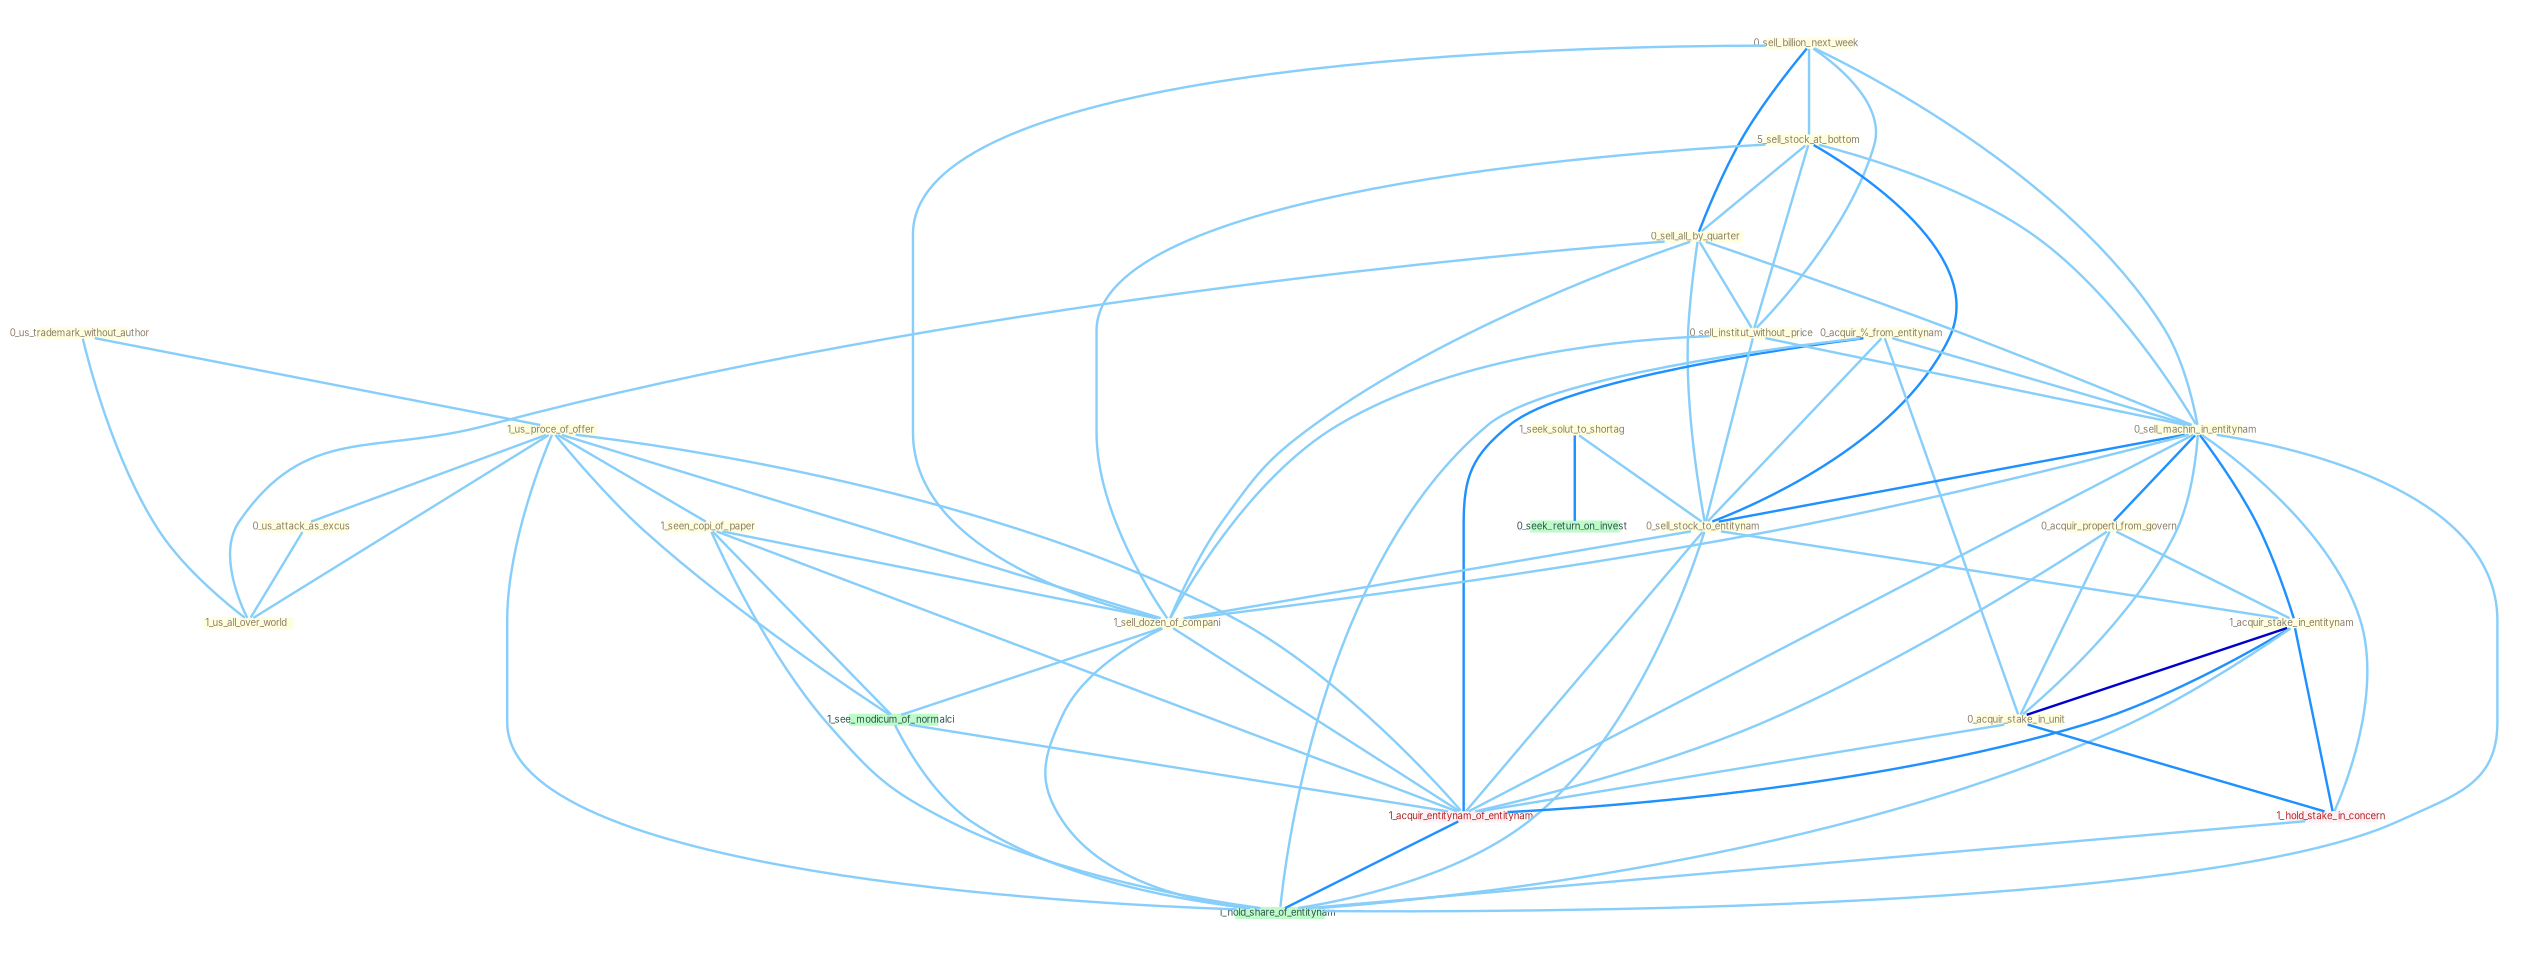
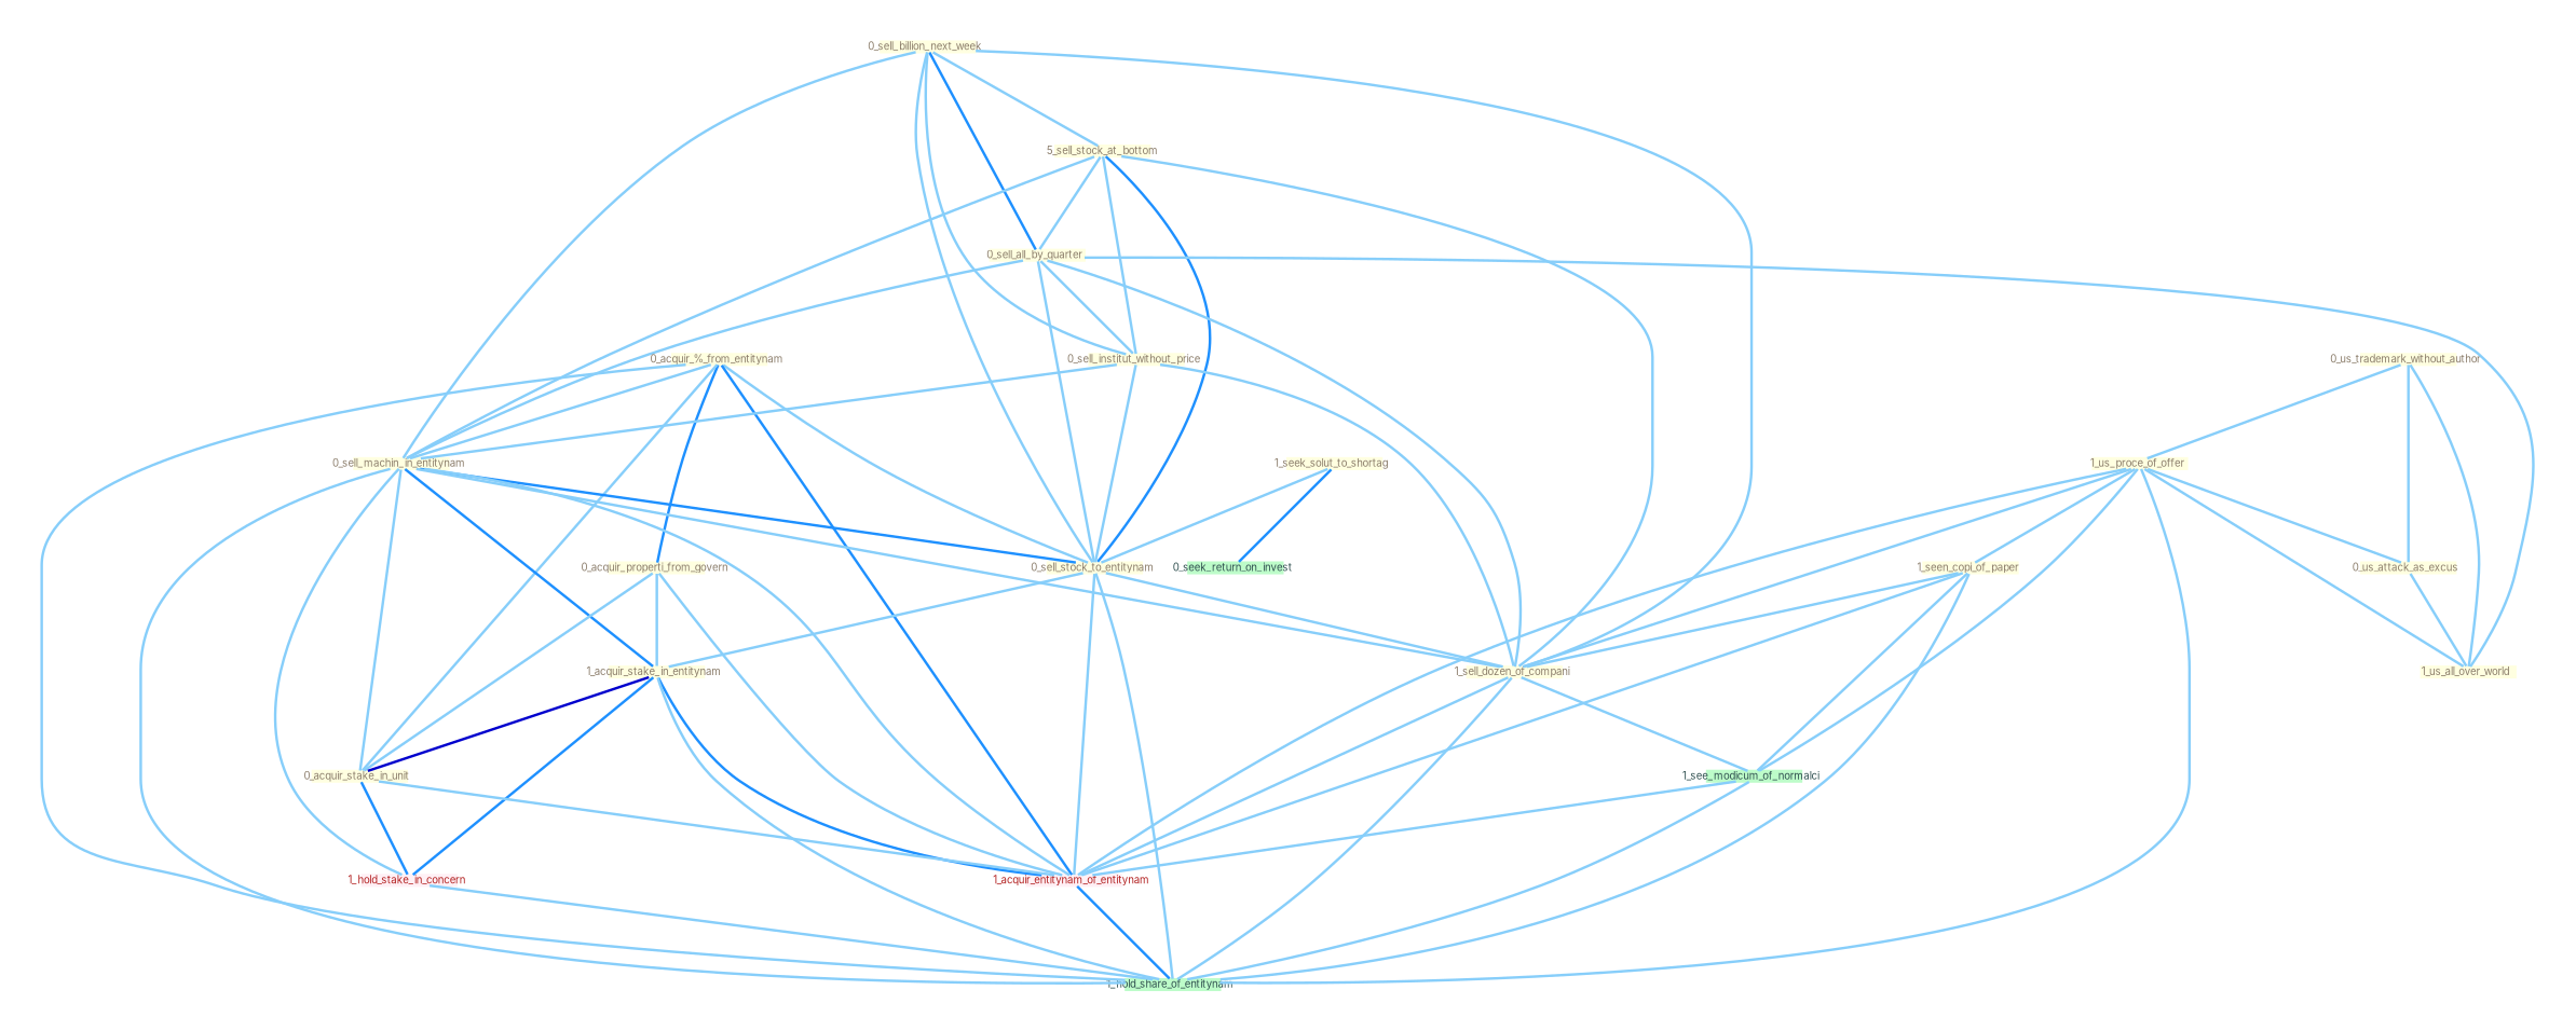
  graph {
    fontname=Inter
    node [color="#ffffe0" fixedsize=true fontcolor="#8b7d6b" fontname=Inter fontsize=4 shape=polygon style=filled]
    edge [color="#87cefa" fontname=Inter w=1]
    "0_us_trademark_without_author " [height=.06 width=.5]
    "0_sell_billion_next_week " [height=.06 width=.5]
    "1_us_proce_of_offer " [height=.06 width=.5]
    "1_seen_copi_of_paper " [height=.06 width=.5]
    n5 [height=.06 label="5_sell_stock_at_bottom" width=.5]
    "0_sell_all_by_quarter " [height=.06 width=.5]
    "0_us_attack_as_excus " [height=.06 width=.5]
    "1_us_all_over_world " [height=.06 width=.5]
    "0_acquir_%_from_entitynam " [height=.06 width=.5]
    "1_seek_solut_to_shortag " [height=.06 width=.5]
    "0_sell_institut_without_price " [height=.06 width=.5]
    "0_sell_machin_in_entitynam " [height=.06 width=.5]
    "0_sell_stock_to_entitynam " [height=.06 width=.5]
    "1_sell_dozen_of_compani " [height=.06 width=.5]
    "0_acquir_properti_from_govern " [height=.06 width=.5]
    "1_acquir_stake_in_entitynam " [height=.06 width=.5]
    "0_acquir_stake_in_unit " [height=.06 width=.5]
    "1_hold_stake_in_concern " [color="#fff0f5" fontcolor="#b22222" height=.06 width=.5]
    "1_acquir_entitynam_of_entitynam " [color="#fff0f5" fontcolor="#b22222" height=.06 width=.5]
    "1_see_modicum_of_normalci " [color="#BDFCC9" fontcolor="#2f4f4f" height=.06 width=.5]
    "1_hold_share_of_entitynam " [color="#BDFCC9" fontcolor="#2f4f4f" height=.06 width=.5]
    "0_seek_return_on_invest " [color="#BDFCC9" fontcolor="#2f4f4f" height=.06 width=.5]
    subgraph sub_1 {
      "0_us_trademark_without_author "
      "0_sell_billion_next_week "
      "1_us_proce_of_offer "
      "1_seen_copi_of_paper "
      n5
      "0_sell_all_by_quarter "
      "0_us_attack_as_excus "
      "1_us_all_over_world "
      "0_acquir_%_from_entitynam "
      "1_seek_solut_to_shortag "
      "0_sell_institut_without_price "
      "0_sell_machin_in_entitynam "
      "0_sell_stock_to_entitynam "
      "1_sell_dozen_of_compani "
      "0_acquir_properti_from_govern "
      "1_acquir_stake_in_entitynam "
      "0_acquir_stake_in_unit "
    }
    subgraph sub_2 {
      "1_hold_stake_in_concern "
      "1_acquir_entitynam_of_entitynam "
    }
    "0_us_trademark_without_author " -- "1_us_proce_of_offer "
+   "0_us_trademark_without_author " -- "0_us_attack_as_excus "
    "0_us_trademark_without_author " -- "1_us_all_over_world "
    "0_sell_billion_next_week " -- n5
    "0_sell_billion_next_week " -- "0_sell_all_by_quarter " [color="#1e90ff"]
    "0_sell_billion_next_week " -- "0_sell_institut_without_price "
    "0_sell_billion_next_week " -- "0_sell_machin_in_entitynam "
+   "0_sell_billion_next_week " -- "0_sell_stock_to_entitynam "
    "0_sell_billion_next_week " -- "1_sell_dozen_of_compani "
    "1_us_proce_of_offer " -- "1_seen_copi_of_paper "
    "1_us_proce_of_offer " -- "0_us_attack_as_excus "
    "1_us_proce_of_offer " -- "1_us_all_over_world "
    "1_us_proce_of_offer " -- "1_sell_dozen_of_compani "
    "1_us_proce_of_offer " -- "1_acquir_entitynam_of_entitynam "
    "1_us_proce_of_offer " -- "1_see_modicum_of_normalci "
    "1_us_proce_of_offer " -- "1_hold_share_of_entitynam "
    "1_seen_copi_of_paper " -- "1_sell_dozen_of_compani "
    "1_seen_copi_of_paper " -- "1_acquir_entitynam_of_entitynam "
    "1_seen_copi_of_paper " -- "1_see_modicum_of_normalci "
    "1_seen_copi_of_paper " -- "1_hold_share_of_entitynam "
    n5 -- "0_sell_all_by_quarter "
    n5 -- "0_sell_institut_without_price "
    n5 -- "0_sell_machin_in_entitynam "
    n5 -- "0_sell_stock_to_entitynam " [color="#1e90ff" w=2]
    n5 -- "1_sell_dozen_of_compani "
    "0_sell_all_by_quarter " -- "1_us_all_over_world "
    "0_sell_all_by_quarter " -- "0_sell_institut_without_price "
    "0_sell_all_by_quarter " -- "0_sell_machin_in_entitynam "
    "0_sell_all_by_quarter " -- "0_sell_stock_to_entitynam "
    "0_sell_all_by_quarter " -- "1_sell_dozen_of_compani "
    "0_us_attack_as_excus " -- "1_us_all_over_world "
    "0_acquir_%_from_entitynam " -- "0_sell_machin_in_entitynam "
    "0_acquir_%_from_entitynam " -- "0_sell_stock_to_entitynam "
-   "0_sell_machin_in_entitynam " -- "0_acquir_properti_from_govern " [color="#1e90ff" w=2]
+   "0_acquir_%_from_entitynam " -- "0_acquir_properti_from_govern " [color="#1e90ff" w=2]
    "0_acquir_%_from_entitynam " -- "0_acquir_stake_in_unit "
    "0_acquir_%_from_entitynam " -- "1_acquir_entitynam_of_entitynam " [color="#1e90ff" w=2]
    "0_acquir_%_from_entitynam " -- "1_hold_share_of_entitynam "
    "1_seek_solut_to_shortag " -- "0_sell_stock_to_entitynam "
    "1_seek_solut_to_shortag " -- "0_seek_return_on_invest " [color="#1e90ff"]
    "0_sell_institut_without_price " -- "0_sell_machin_in_entitynam "
    "0_sell_institut_without_price " -- "0_sell_stock_to_entitynam "
    "0_sell_institut_without_price " -- "1_sell_dozen_of_compani "
    "0_sell_machin_in_entitynam " -- "0_sell_stock_to_entitynam " [color="#1e90ff" w=2]
    "0_sell_machin_in_entitynam " -- "1_sell_dozen_of_compani "
    "0_sell_machin_in_entitynam " -- "1_acquir_stake_in_entitynam " [color="#1e90ff" w=2]
    "0_sell_machin_in_entitynam " -- "0_acquir_stake_in_unit "
    "0_sell_machin_in_entitynam " -- "1_hold_stake_in_concern "
    "0_sell_machin_in_entitynam " -- "1_acquir_entitynam_of_entitynam "
    "0_sell_machin_in_entitynam " -- "1_hold_share_of_entitynam "
    "0_sell_stock_to_entitynam " -- "1_sell_dozen_of_compani "
    "0_sell_stock_to_entitynam " -- "1_acquir_stake_in_entitynam "
    "0_sell_stock_to_entitynam " -- "1_acquir_entitynam_of_entitynam "
    "0_sell_stock_to_entitynam " -- "1_hold_share_of_entitynam "
    "1_sell_dozen_of_compani " -- "1_acquir_entitynam_of_entitynam "
    "1_sell_dozen_of_compani " -- "1_see_modicum_of_normalci "
    "1_sell_dozen_of_compani " -- "1_hold_share_of_entitynam "
    "0_acquir_properti_from_govern " -- "1_acquir_stake_in_entitynam "
    "0_acquir_properti_from_govern " -- "0_acquir_stake_in_unit "
    "0_acquir_properti_from_govern " -- "1_acquir_entitynam_of_entitynam "
    "1_acquir_stake_in_entitynam " -- "0_acquir_stake_in_unit " [color="#0000cd" w=3]
    "1_acquir_stake_in_entitynam " -- "1_hold_stake_in_concern " [color="#1e90ff" w=2]
    "1_acquir_stake_in_entitynam " -- "1_acquir_entitynam_of_entitynam " [color="#1e90ff" w=2]
    "1_acquir_stake_in_entitynam " -- "1_hold_share_of_entitynam "
    "0_acquir_stake_in_unit " -- "1_hold_stake_in_concern " [color="#1e90ff" w=2]
    "0_acquir_stake_in_unit " -- "1_acquir_entitynam_of_entitynam "
    "1_hold_stake_in_concern " -- "1_hold_share_of_entitynam "
    "1_acquir_entitynam_of_entitynam " -- "1_hold_share_of_entitynam " [color="#1e90ff" w=2]
    "1_see_modicum_of_normalci " -- "1_acquir_entitynam_of_entitynam "
    "1_see_modicum_of_normalci " -- "1_hold_share_of_entitynam "
  }
